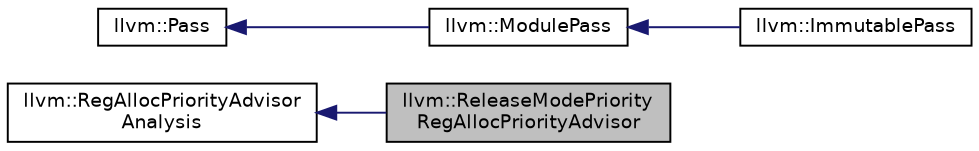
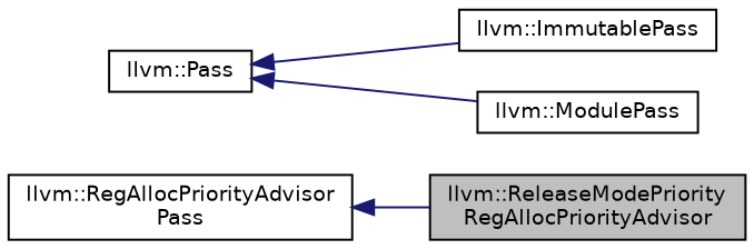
  digraph {
    rankdir=LR
    node [color=black fontname=Helvetica fontsize=10 shape=record]
    edge [color=midnightblue dir=back fontname=Helvetica fontsize=10 labelfontname=Helvetica labelfontsize=10 style=solid]
    n1 [fillcolor=grey75 fontcolor=black height=0.2 label="llvm::ReleaseModePriority\lRegAllocPriorityAdvisor" style=filled width=0.4]
-   n2 [height=0.2 label="llvm::RegAllocPriorityAdvisor\lAnalysis" width=0.4]
+   n2 [height=0.2 label="llvm::RegAllocPriorityAdvisor\lPass" width=0.4]
    n3 [height=0.2 label="llvm::ImmutablePass" width=0.4]
    n4 [height=0.2 label="llvm::ModulePass" width=0.4]
    n5 [height=0.2 label="llvm::Pass" width=0.4]
    n2 -> n1
-   n4 -> n3
+   n5 -> n3
    n5 -> n4
  }
